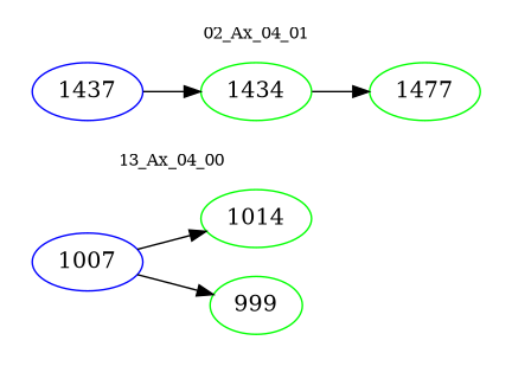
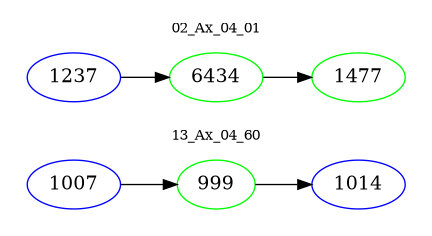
  digraph {
    rankdir=LR
    node [color=green]
    edge [color=black]
    n1 [color=blue label=1007]
    n2 [label=999]
-   n3 [label=1014]
-   n4 [color=blue label=1437]
-   n5 [label=1434]
+   n3 [color=blue label=1014]
+   n4 [color=blue label=1237]
+   n5 [label=6434]
    n6 [label=1477]
    subgraph cluster_1 {
      color=white
      fontsize=10
-     label="13_Ax_04_00"
+     label="13_Ax_04_60"
      n1
      n2
      n3
    }
    subgraph cluster_2 {
      color=white
      fontsize=10
      label="02_Ax_04_01"
      n4
      n5
      n6
    }
    n1 -> n2
-   n1 -> n3
+   n2 -> n3
    n4 -> n5
    n5 -> n6
  }
